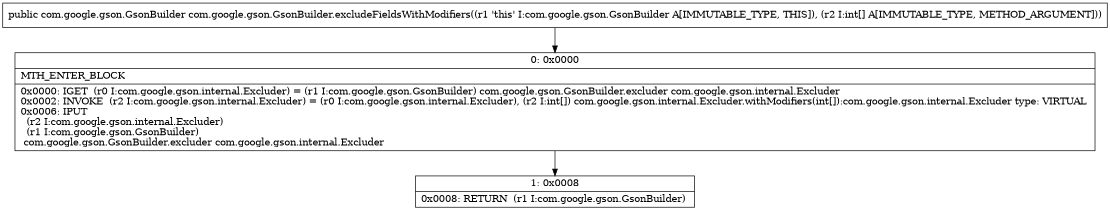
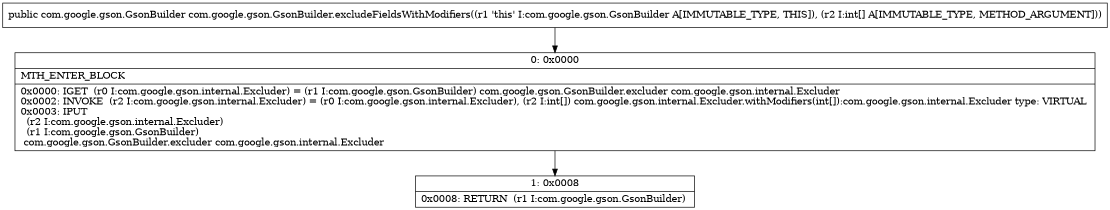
  digraph {
    node [shape=record]
-   n1 [label="{0\:\ 0x0000|MTH_ENTER_BLOCK\l|0x0000: IGET  (r0 I:com.google.gson.internal.Excluder) = (r1 I:com.google.gson.GsonBuilder) com.google.gson.GsonBuilder.excluder com.google.gson.internal.Excluder \l0x0002: INVOKE  (r2 I:com.google.gson.internal.Excluder) = (r0 I:com.google.gson.internal.Excluder), (r2 I:int[]) com.google.gson.internal.Excluder.withModifiers(int[]):com.google.gson.internal.Excluder type: VIRTUAL \l0x0006: IPUT  \l  (r2 I:com.google.gson.internal.Excluder)\l  (r1 I:com.google.gson.GsonBuilder)\l com.google.gson.GsonBuilder.excluder com.google.gson.internal.Excluder \l}"]
+   n1 [label="{0\:\ 0x0000|MTH_ENTER_BLOCK\l|0x0000: IGET  (r0 I:com.google.gson.internal.Excluder) = (r1 I:com.google.gson.GsonBuilder) com.google.gson.GsonBuilder.excluder com.google.gson.internal.Excluder \l0x0002: INVOKE  (r2 I:com.google.gson.internal.Excluder) = (r0 I:com.google.gson.internal.Excluder), (r2 I:int[]) com.google.gson.internal.Excluder.withModifiers(int[]):com.google.gson.internal.Excluder type: VIRTUAL \l0x0003: IPUT  \l  (r2 I:com.google.gson.internal.Excluder)\l  (r1 I:com.google.gson.GsonBuilder)\l com.google.gson.GsonBuilder.excluder com.google.gson.internal.Excluder \l}"]
    n2 [label="{1\:\ 0x0008|0x0008: RETURN  (r1 I:com.google.gson.GsonBuilder) \l}"]
    n3 [label="{public com.google.gson.GsonBuilder com.google.gson.GsonBuilder.excludeFieldsWithModifiers((r1 'this' I:com.google.gson.GsonBuilder A[IMMUTABLE_TYPE, THIS]), (r2 I:int[] A[IMMUTABLE_TYPE, METHOD_ARGUMENT])) }"]
    n1 -> n2
    n3 -> n1
  }
